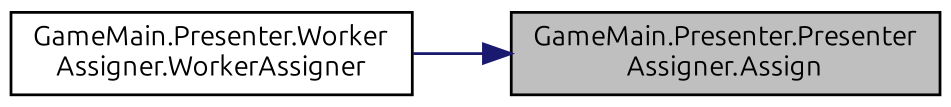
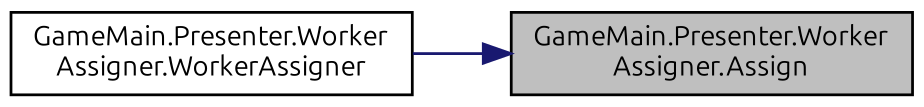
  digraph {
    rankdir=RL
    fontname=Ubuntu
    node [color=black fontname=Ubuntu fontsize=10 shape=record style=filled]
-   n1 [fillcolor=grey75 fontcolor=black height=0.2 label="GameMain.Presenter.Presenter\lAssigner.Assign" width=0.4]
+   n1 [fillcolor=grey75 fontcolor=black height=0.2 label="GameMain.Presenter.Worker\lAssigner.Assign" width=0.4]
    n2 [fillcolor=white height=0.2 label="GameMain.Presenter.Worker\lAssigner.WorkerAssigner" width=0.4]
    n1 -> n2 [color=midnightblue dir=back fontname=Ubuntu fontsize=10 labelfontname=Helvetica labelfontsize=10 style=solid]
  }
